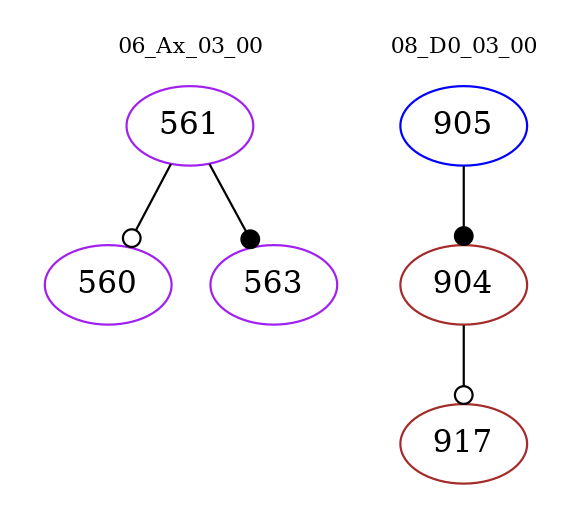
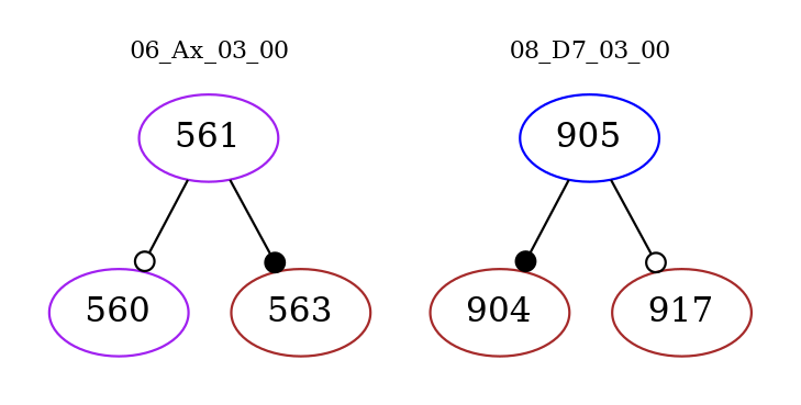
  digraph {
    node [color=purple]
    edge [arrowhead=odot color=black]
    n1 [label=561]
    n2 [label=560]
-   n3 [label=563]
+   n3 [color=brown label=563]
    n4 [color=blue label=905]
    n5 [color=brown label=904]
    n6 [color=brown label=917]
    subgraph cluster_1 {
      color=white
      fontsize=10
      label="06_Ax_03_00"
      n1
      n2
      n3
    }
    subgraph cluster_2 {
      color=white
      fontsize=10
-     label="08_D0_03_00"
+     label="08_D7_03_00"
      n4
      n5
      n6
    }
    n1 -> n2
    n1 -> n3 [arrowhead=dot]
    n4 -> n5 [arrowhead=dot]
-   n5 -> n6
+   n4 -> n6
  }
